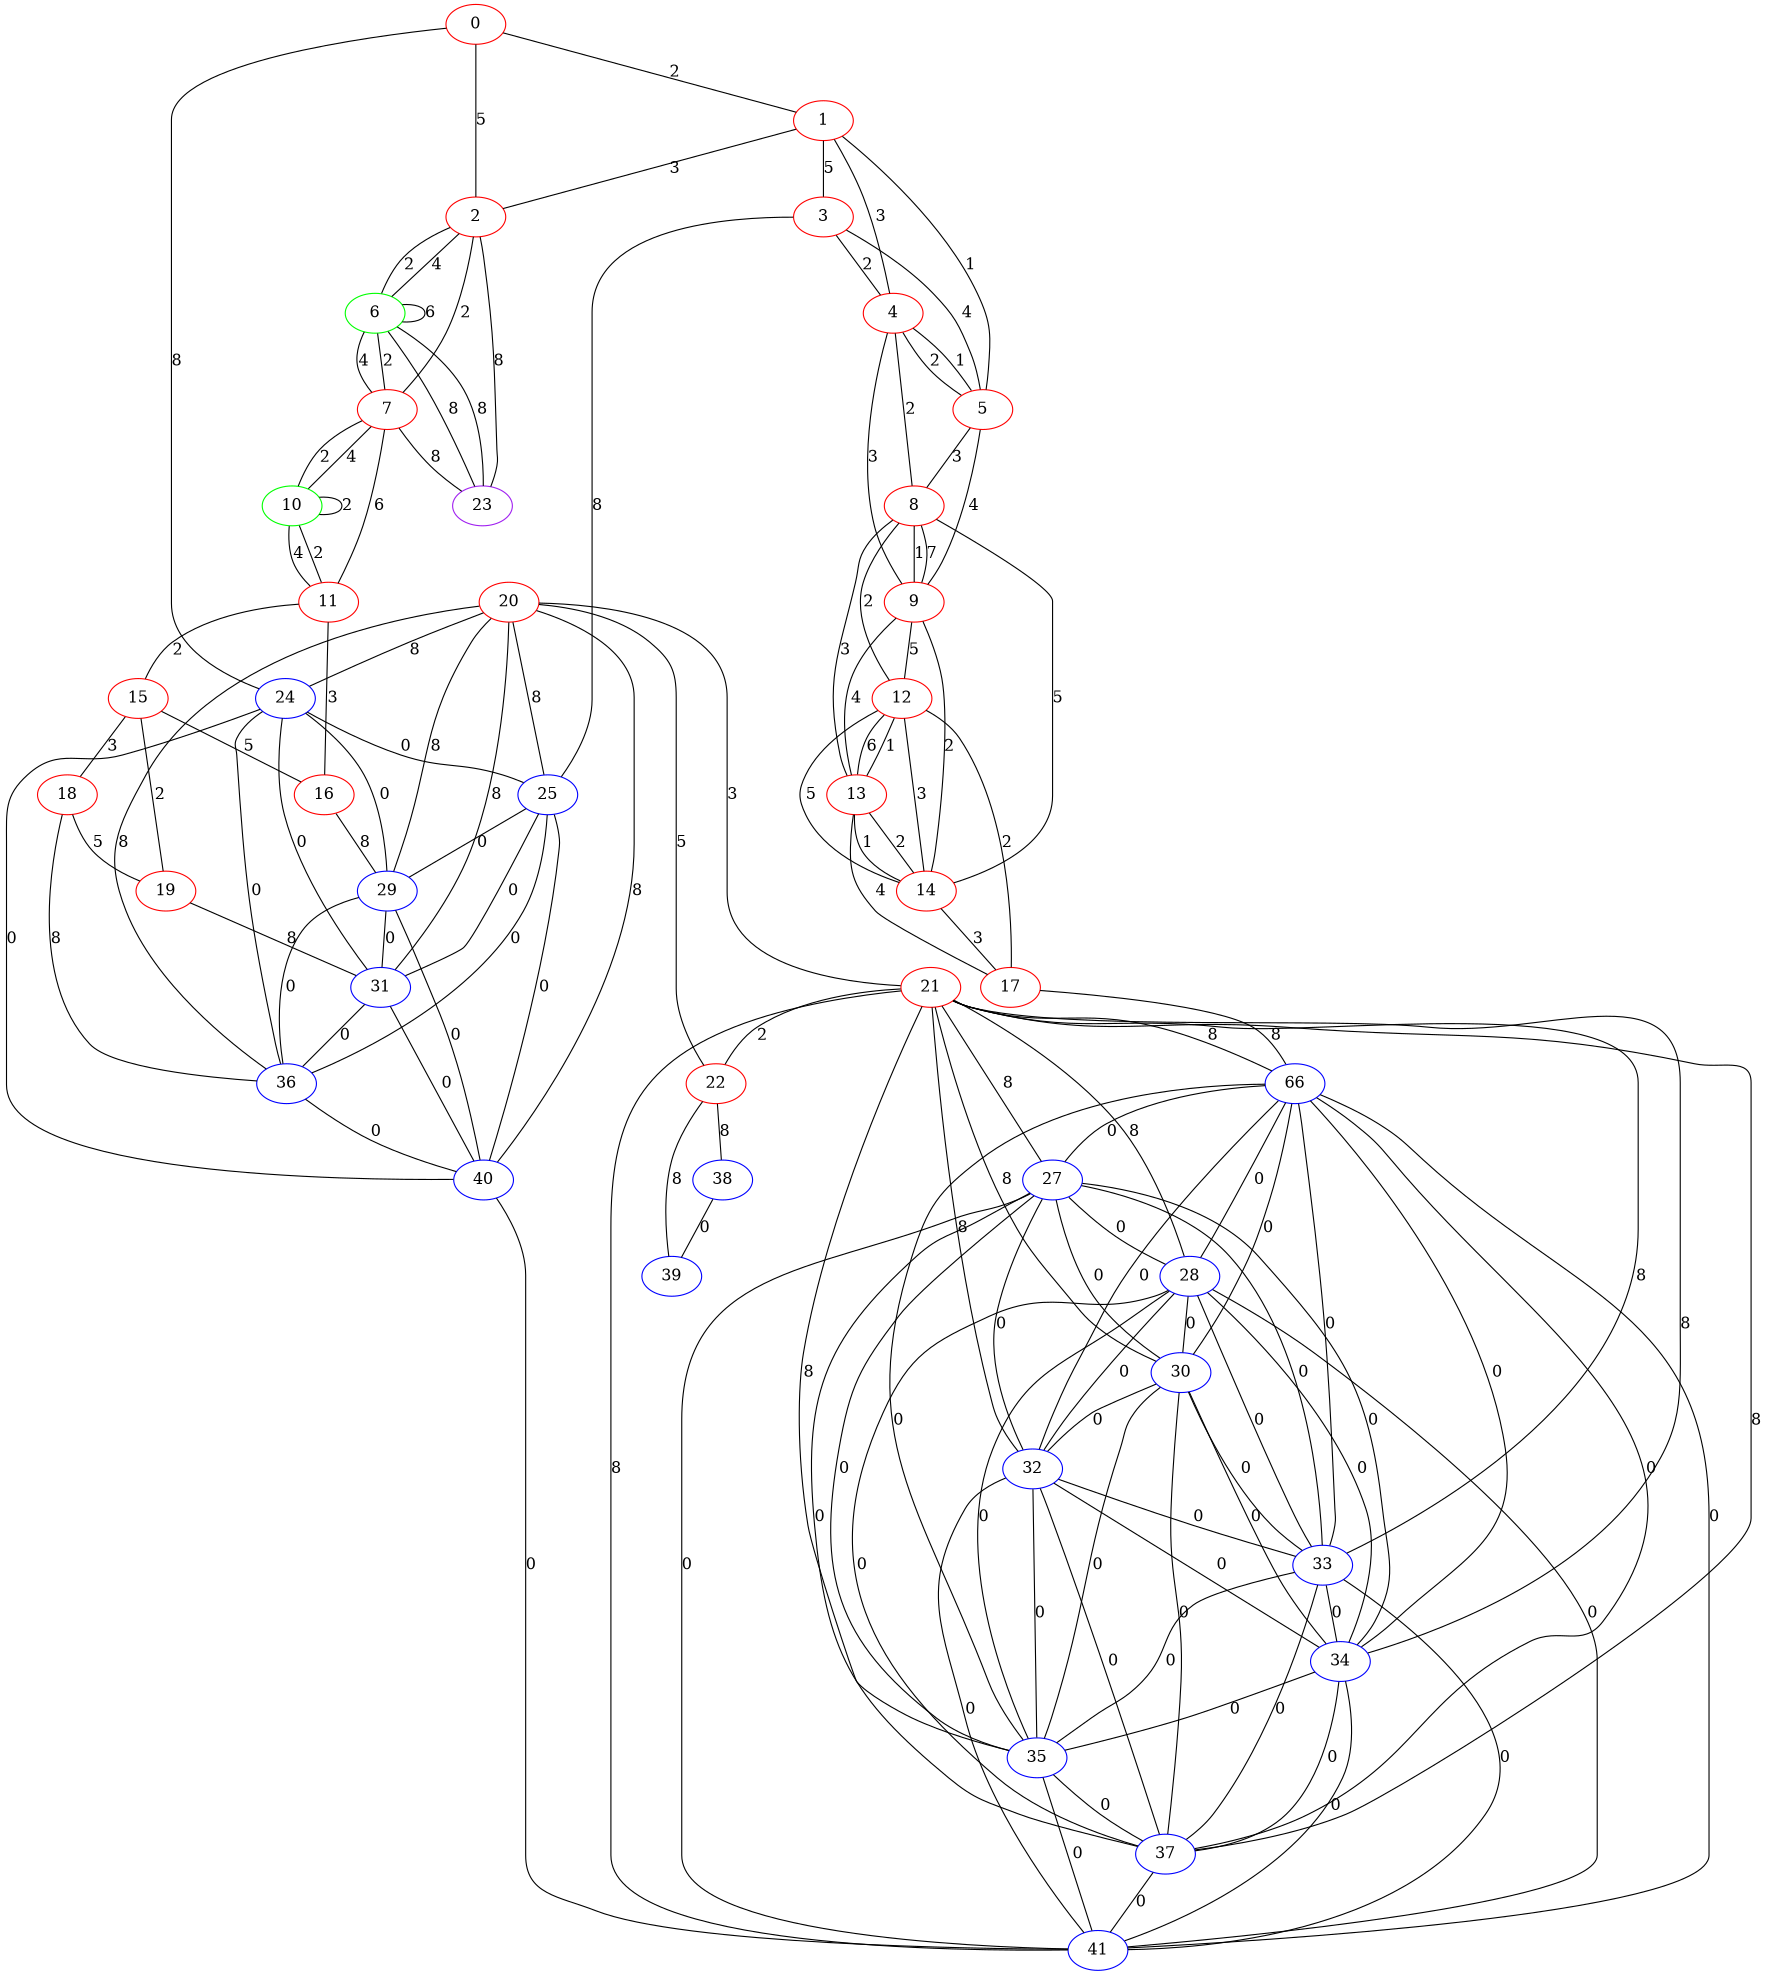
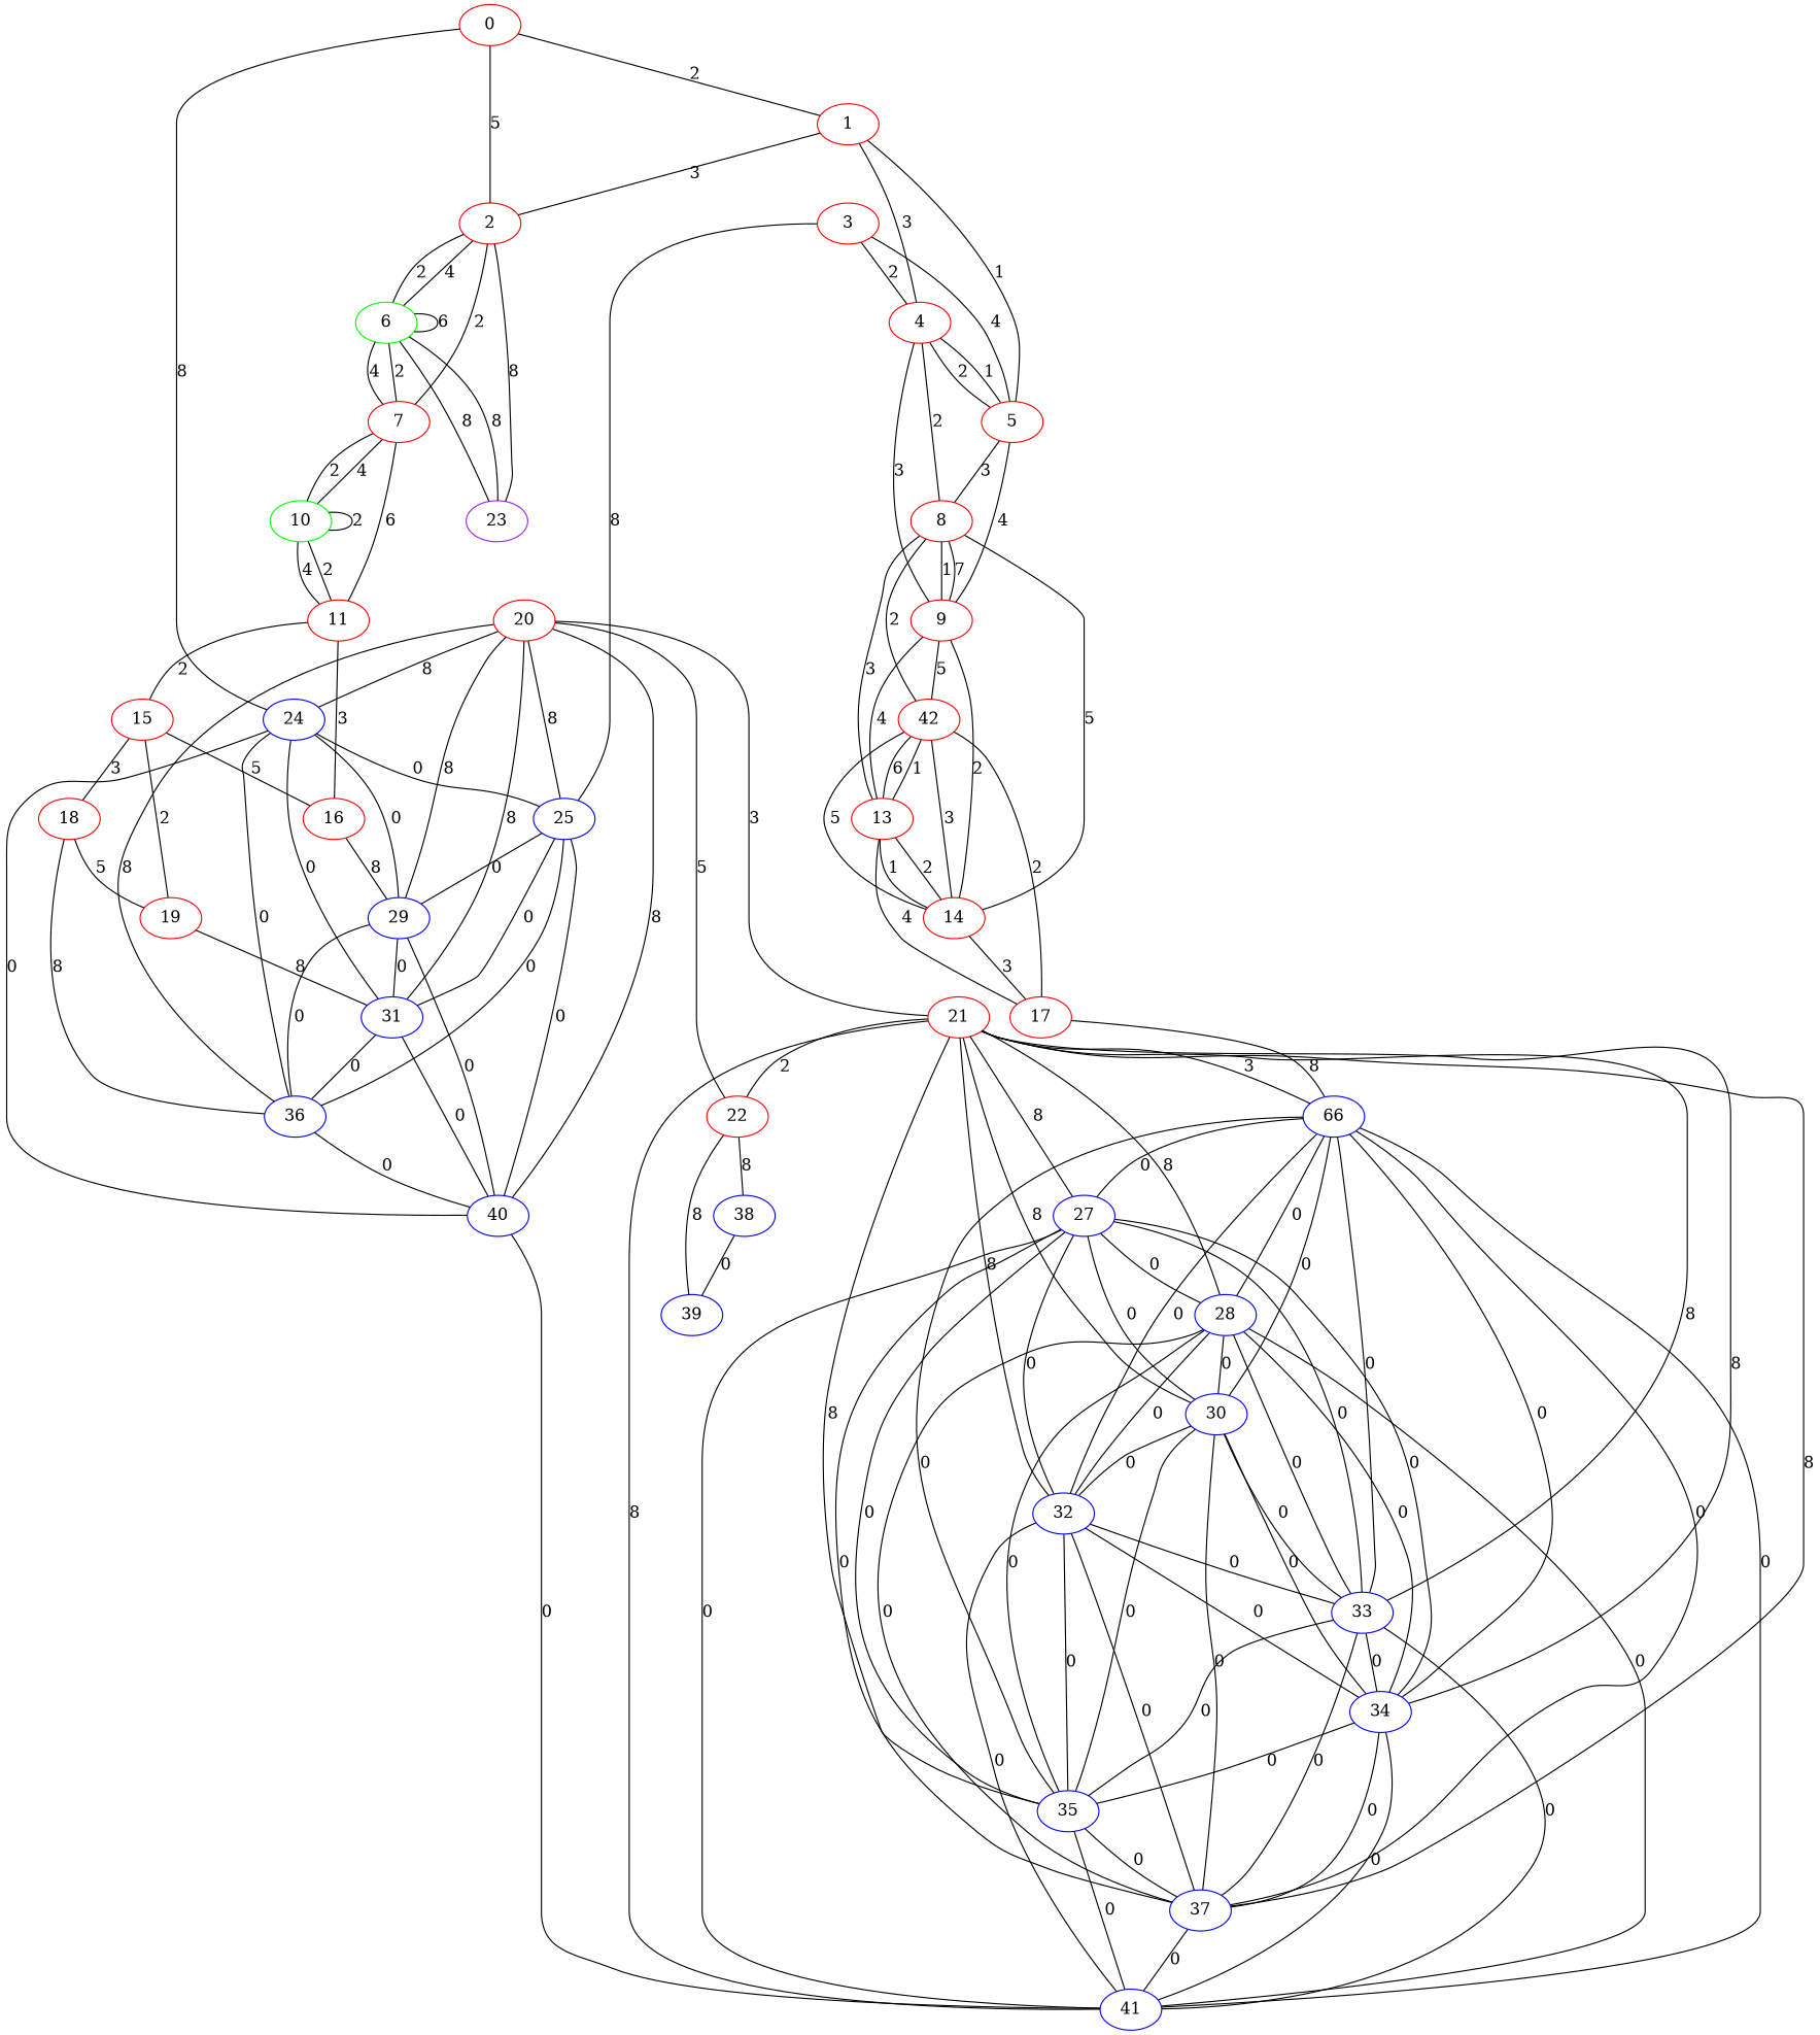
  graph {
    node [color=red weight=1]
    0
    1
    2
    24 [color=blue weight=3]
    3
    4
    5
    6 [color=green weight=2]
    7
    23 [color=purple weight=4]
    25 [color=blue weight=3]
    29 [color=blue weight=3]
    36 [color=blue weight=3]
    31 [color=blue weight=3]
    40 [color=blue weight=3]
    8
    9
    10 [color=green weight=2]
    11
-   12
+   12 [label=42]
    13
    14
    15
    16
    17
    18
    19
    n28 [color=blue label=66 weight=3]
    27 [color=blue weight=3]
    28 [color=blue weight=3]
    30 [color=blue weight=3]
    32 [color=blue weight=3]
    33 [color=blue weight=3]
    34 [color=blue weight=3]
    35 [color=blue weight=3]
    37 [color=blue weight=3]
    41 [color=blue weight=3]
    20
    21
    22
    38 [color=blue weight=3]
    39 [color=blue weight=3]
    0 -- 1 [label=2]
    0 -- 2 [label=5]
    0 -- 24 [label=8]
    1 -- 2 [label=3]
-   1 -- 3 [label=5]
    1 -- 4 [label=3]
    1 -- 5 [label=1]
    2 -- 6 [label=2]
    2 -- 6 [label=4]
    2 -- 7 [label=2]
    2 -- 23 [label=8]
    24 -- 25 [label=0]
    24 -- 29 [label=0]
    24 -- 36 [label=0]
    24 -- 31 [label=0]
    24 -- 40 [label=0]
    3 -- 4 [label=2]
    3 -- 5 [label=4]
    3 -- 25 [label=8]
    4 -- 5 [label=1]
    4 -- 5 [label=2]
    4 -- 8 [label=2]
    4 -- 9 [label=3]
    5 -- 8 [label=3]
    5 -- 9 [label=4]
    6 -- 6 [label=6]
    6 -- 7 [label=4]
    6 -- 7 [label=2]
    6 -- 23 [label=8]
    6 -- 23 [label=8]
-   7 -- 23 [label=8]
    7 -- 10 [label=2]
    7 -- 10 [label=4]
    7 -- 11 [label=6]
    25 -- 29 [label=0]
    25 -- 36 [label=0]
    25 -- 31 [label=0]
    25 -- 40 [label=0]
    29 -- 36 [label=0]
    29 -- 31 [label=0]
    29 -- 40 [label=0]
    36 -- 40 [label=0]
    31 -- 36 [label=0]
    31 -- 40 [label=0]
    40 -- 41 [label=0]
    8 -- 9 [label=1]
    8 -- 9 [label=7]
    8 -- 12 [label=2]
    8 -- 13 [label=3]
    8 -- 14 [label=5]
    9 -- 12 [label=5]
    9 -- 13 [label=4]
    9 -- 14 [label=2]
    10 -- 10 [label=2]
    10 -- 11 [label=4]
    10 -- 11 [label=2]
    11 -- 15 [label=2]
    11 -- 16 [label=3]
    12 -- 13 [label=6]
    12 -- 13 [label=1]
    12 -- 14 [label=5]
    12 -- 14 [label=3]
    12 -- 17 [label=2]
    13 -- 14 [label=1]
    13 -- 14 [label=2]
    13 -- 17 [label=4]
    14 -- 17 [label=3]
    15 -- 16 [label=5]
    15 -- 18 [label=3]
    15 -- 19 [label=2]
    16 -- 29 [label=8]
    17 -- n28 [label=8]
    18 -- 36 [label=8]
    18 -- 19 [label=5]
    19 -- 31 [label=8]
    n28 -- 27 [label=0]
    n28 -- 28 [label=0]
    n28 -- 30 [label=0]
    n28 -- 32 [label=0]
    n28 -- 33 [label=0]
    n28 -- 34 [label=0]
    n28 -- 35 [label=0]
    n28 -- 37 [label=0]
    n28 -- 41 [label=0]
    27 -- 28 [label=0]
    27 -- 30 [label=0]
    27 -- 32 [label=0]
    27 -- 33 [label=0]
    27 -- 34 [label=0]
    27 -- 35 [label=0]
    27 -- 37 [label=0]
    27 -- 41 [label=0]
    28 -- 30 [label=0]
    28 -- 32 [label=0]
    28 -- 33 [label=0]
    28 -- 34 [label=0]
    28 -- 35 [label=0]
    28 -- 37 [label=0]
    28 -- 41 [label=0]
    30 -- 32 [label=0]
    30 -- 33 [label=0]
    30 -- 34 [label=0]
    30 -- 35 [label=0]
    30 -- 37 [label=0]
    32 -- 33 [label=0]
    32 -- 34 [label=0]
    32 -- 35 [label=0]
    32 -- 37 [label=0]
    32 -- 41 [label=0]
    33 -- 34 [label=0]
    33 -- 35 [label=0]
    33 -- 37 [label=0]
    33 -- 41 [label=0]
    34 -- 35 [label=0]
    34 -- 37 [label=0]
    34 -- 41 [label=0]
    35 -- 37 [label=0]
    35 -- 41 [label=0]
    37 -- 41 [label=0]
    20 -- 24 [label=8]
    20 -- 25 [label=8]
    20 -- 29 [label=8]
    20 -- 36 [label=8]
    20 -- 31 [label=8]
    20 -- 40 [label=8]
    20 -- 21 [label=3]
    20 -- 22 [label=5]
-   21 -- n28 [label=8]
+   21 -- n28 [label=3]
    21 -- 27 [label=8]
    21 -- 28 [label=8]
    21 -- 30 [label=8]
    21 -- 32 [label=8]
    21 -- 33 [label=8]
    21 -- 34 [label=8]
    21 -- 35 [label=8]
    21 -- 37 [label=8]
    21 -- 41 [label=8]
    21 -- 22 [label=2]
    22 -- 38 [label=8]
    22 -- 39 [label=8]
    38 -- 39 [label=0]
  }
